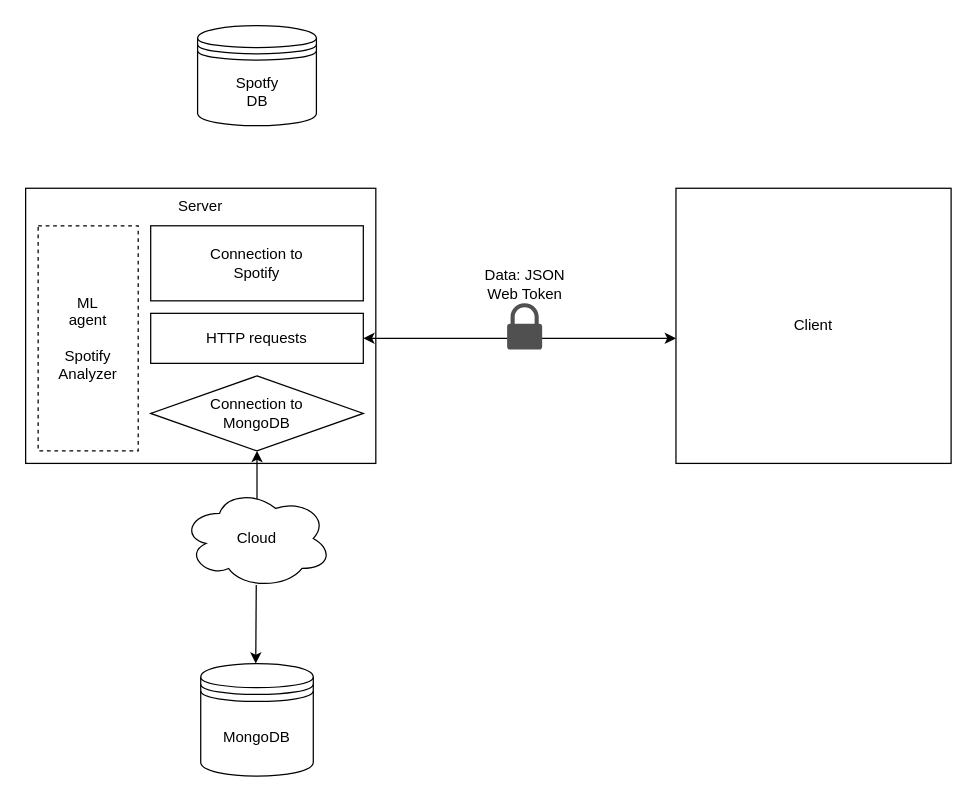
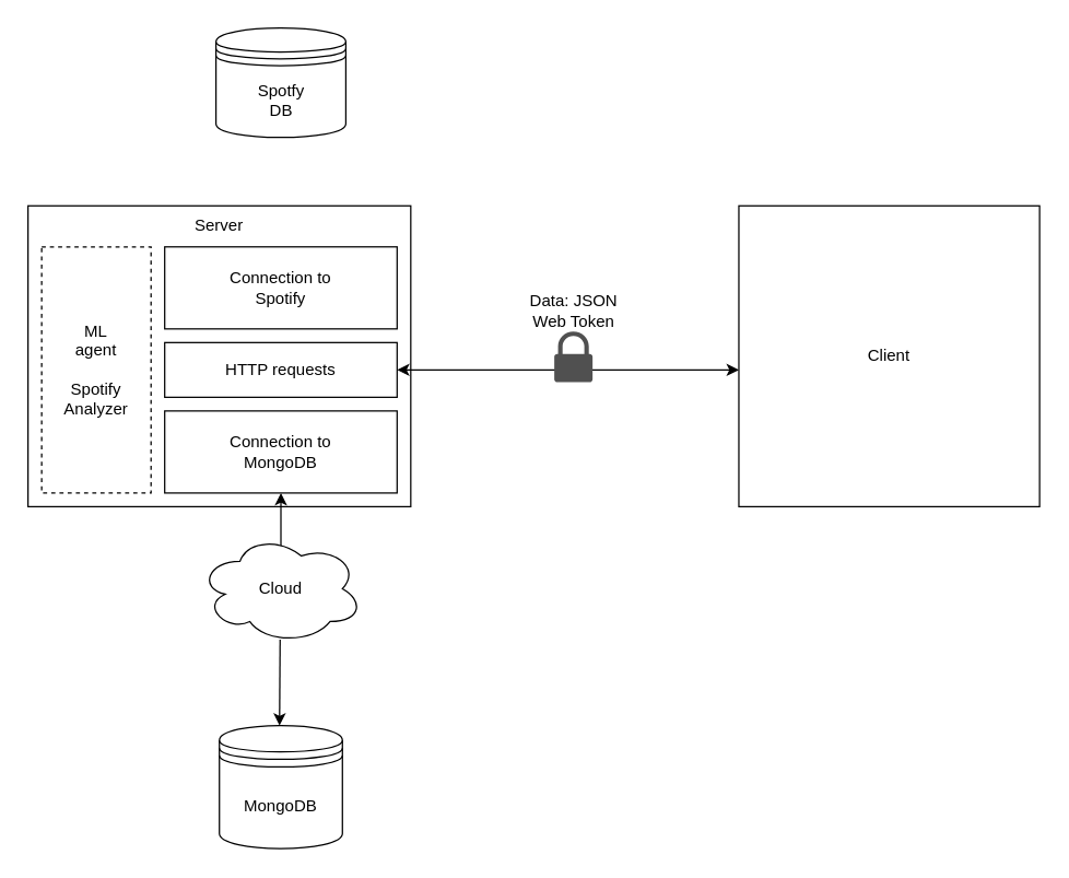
  <mxCell id="0" />
  <mxCell id="1" parent="0" />
  <mxCell id="2" value="&lt;div&gt;&lt;br&gt;&lt;/div&gt;" style="rounded=0;whiteSpace=wrap;html=1;" vertex="1" parent="1"><mxGeometry x="20" y="150" width="280" height="220" as="geometry" /></mxCell>
  <mxCell id="3" value="ML&lt;div&gt;agent&lt;/div&gt;&lt;div&gt;&lt;br&gt;&lt;/div&gt;&lt;div&gt;Spotify&lt;/div&gt;&lt;div&gt;Analyzer&lt;/div&gt;" style="rounded=0;whiteSpace=wrap;html=1;dashed=1;" vertex="1" parent="1"><mxGeometry x="30" y="180" width="80" height="180" as="geometry" /></mxCell>
- <mxCell id="4" value="Connection to&lt;div&gt;MongoDB&lt;/div&gt;" style="rhombus;whiteSpace=wrap;html=1;" vertex="1" parent="1"><mxGeometry x="120" y="300" width="170" height="60" as="geometry" /></mxCell>
+ <mxCell id="4" value="Connection to&lt;div&gt;MongoDB&lt;/div&gt;" style="rounded=0;whiteSpace=wrap;html=1;" vertex="1" parent="1"><mxGeometry x="120" y="300" width="170" height="60" as="geometry" /></mxCell>
  <mxCell id="5" value="" style="endArrow=classic;startArrow=classic;html=1;rounded=0;entryX=0.5;entryY=1;entryDx=0;entryDy=0;exitX=0.5;exitY=0.25;exitDx=0;exitDy=0;exitPerimeter=0;" edge="1" parent="1" source="6" target="4"><mxGeometry width="50" height="50" relative="1" as="geometry"><mxPoint x="205" y="470" as="sourcePoint" /><mxPoint x="430" y="370" as="targetPoint" /></mxGeometry></mxCell>
  <mxCell id="6" value="&lt;div&gt;&lt;br&gt;&lt;/div&gt;Cloud&lt;div&gt;&lt;br&gt;&lt;/div&gt;" style="ellipse;shape=cloud;whiteSpace=wrap;html=1;" vertex="1" parent="1"><mxGeometry x="145" y="390" width="120" height="80" as="geometry" /></mxCell>
  <mxCell id="7" value="" style="endArrow=classic;html=1;rounded=0;exitX=0.495;exitY=0.965;exitDx=0;exitDy=0;exitPerimeter=0;" edge="1" parent="1" source="6"><mxGeometry width="50" height="50" relative="1" as="geometry"><mxPoint x="380" y="450" as="sourcePoint" /><mxPoint x="204" y="530" as="targetPoint" /></mxGeometry></mxCell>
  <mxCell id="8" value="MongoDB" style="shape=datastore;whiteSpace=wrap;html=1;" vertex="1" parent="1"><mxGeometry x="160" y="530" width="90" height="90" as="geometry" /></mxCell>
  <mxCell id="9" value="Connection to&lt;br&gt;Spotify" style="rounded=0;whiteSpace=wrap;html=1;" vertex="1" parent="1"><mxGeometry x="120" y="180" width="170" height="60" as="geometry" /></mxCell>
  <mxCell id="10" value="Spotfy&lt;br&gt;DB" style="shape=datastore;whiteSpace=wrap;html=1;" vertex="1" parent="1"><mxGeometry x="157.5" y="20" width="95" height="80" as="geometry" /></mxCell>
  <mxCell id="11" value="HTTP requests" style="rounded=0;whiteSpace=wrap;html=1;" vertex="1" parent="1"><mxGeometry x="120" y="250" width="170" height="40" as="geometry" /></mxCell>
  <mxCell id="12" value="Client" style="whiteSpace=wrap;html=1;aspect=fixed;" vertex="1" parent="1"><mxGeometry x="540" y="150" width="220" height="220" as="geometry" /></mxCell>
  <mxCell id="13" value="" style="endArrow=classic;startArrow=classic;html=1;rounded=0;exitX=1;exitY=0.5;exitDx=0;exitDy=0;" edge="1" parent="1" source="11"><mxGeometry width="50" height="50" relative="1" as="geometry"><mxPoint x="380" y="350" as="sourcePoint" /><mxPoint x="540" y="270" as="targetPoint" /></mxGeometry></mxCell>
  <mxCell id="14" value="" style="sketch=0;pointerEvents=1;shadow=0;dashed=0;html=1;strokeColor=none;fillColor=#505050;labelPosition=center;verticalLabelPosition=bottom;verticalAlign=top;outlineConnect=0;align=center;shape=mxgraph.office.security.lock_protected;" vertex="1" parent="1"><mxGeometry x="405" y="242" width="28" height="37" as="geometry" /></mxCell>
  <mxCell id="15" value="Data: JSON&lt;div&gt;Web Token&lt;/div&gt;" style="text;html=1;align=center;verticalAlign=middle;resizable=0;points=[];autosize=1;strokeColor=none;fillColor=none;" vertex="1" parent="1"><mxGeometry x="374" y="207" width="90" height="40" as="geometry" /></mxCell>
  <mxCell id="16" value="Server" style="text;html=1;align=center;verticalAlign=middle;whiteSpace=wrap;rounded=0;" vertex="1" parent="1"><mxGeometry x="130" y="150" width="60" height="30" as="geometry" /></mxCell>
